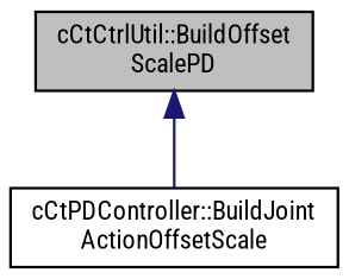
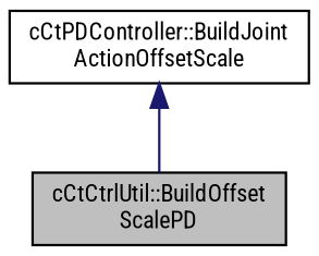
  digraph {
    rankdir=TB
    fontname="Roboto Condensed"
    node [color=black fontname="Roboto Condensed" fontsize=10 shape=record style=filled]
    n1 [fillcolor=grey75 fontcolor=black height=0.2 label="cCtCtrlUtil::BuildOffset\lScalePD" width=0.4]
    n2 [fillcolor=white height=0.2 label="cCtPDController::BuildJoint\lActionOffsetScale" width=0.4]
-   n1 -> n2 [color=midnightblue dir=back fontname="Roboto Condensed" fontsize=10 labelfontname=Helvetica labelfontsize=10 style=solid]
+   n2 -> n1 [color=midnightblue dir=back fontname="Roboto Condensed" fontsize=10 labelfontname=Helvetica labelfontsize=10 style=solid]
  }
